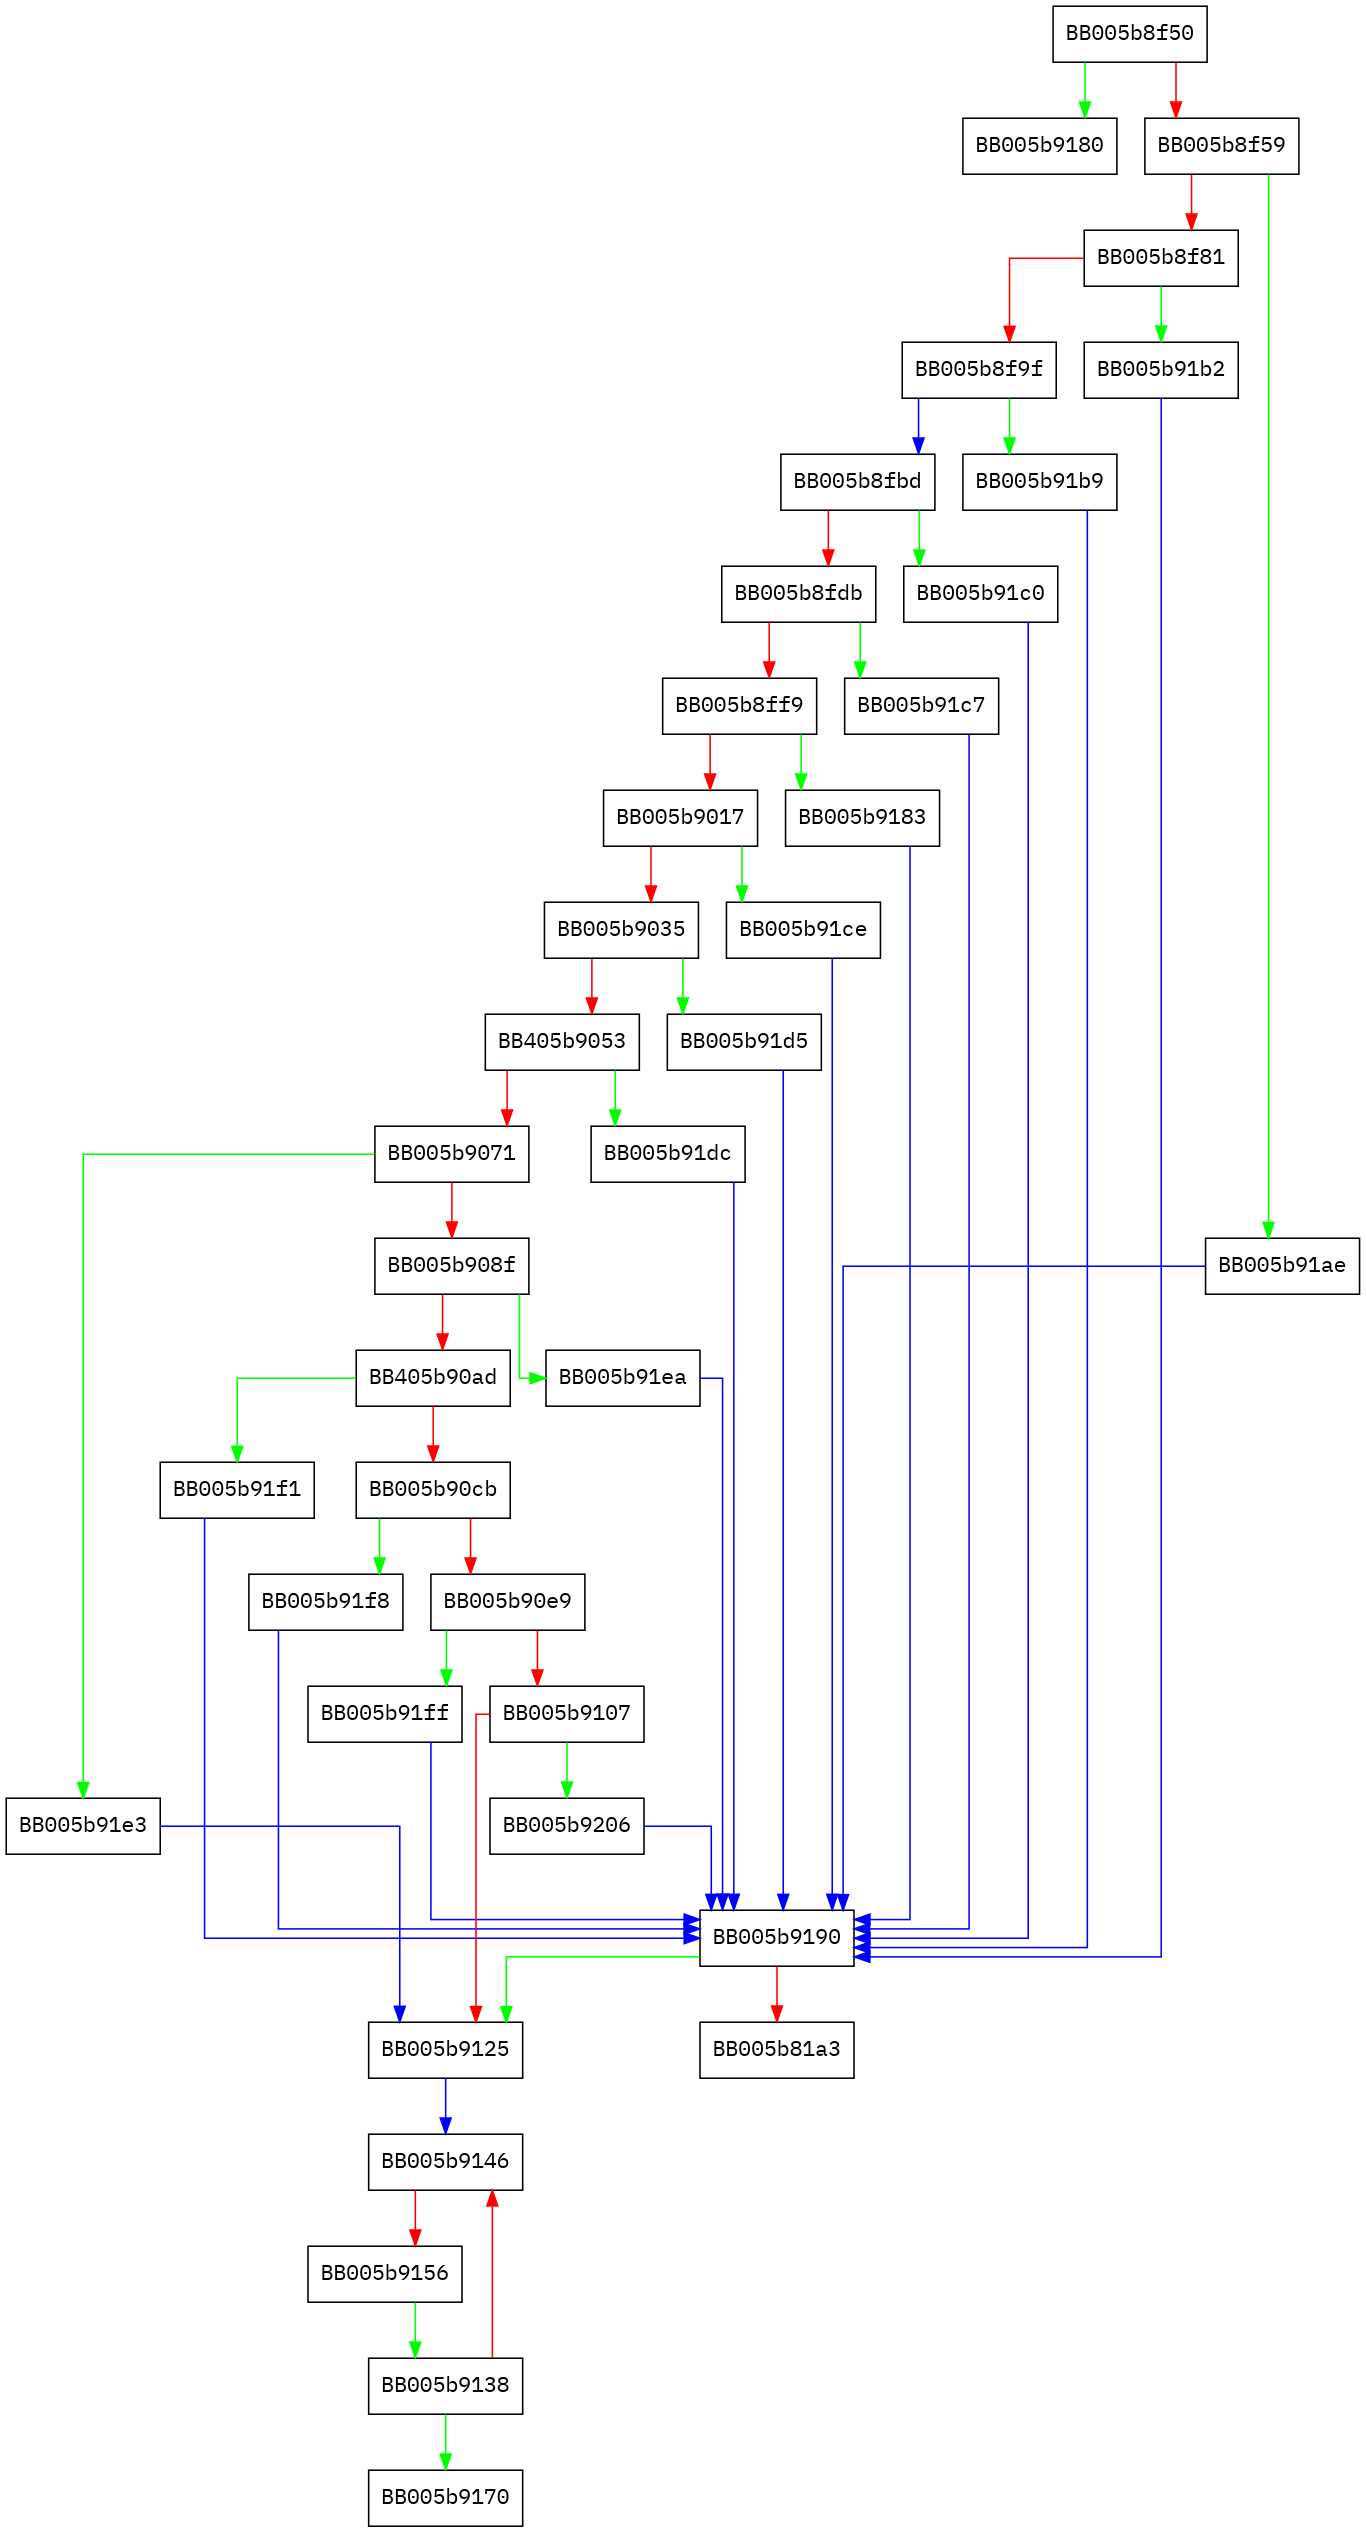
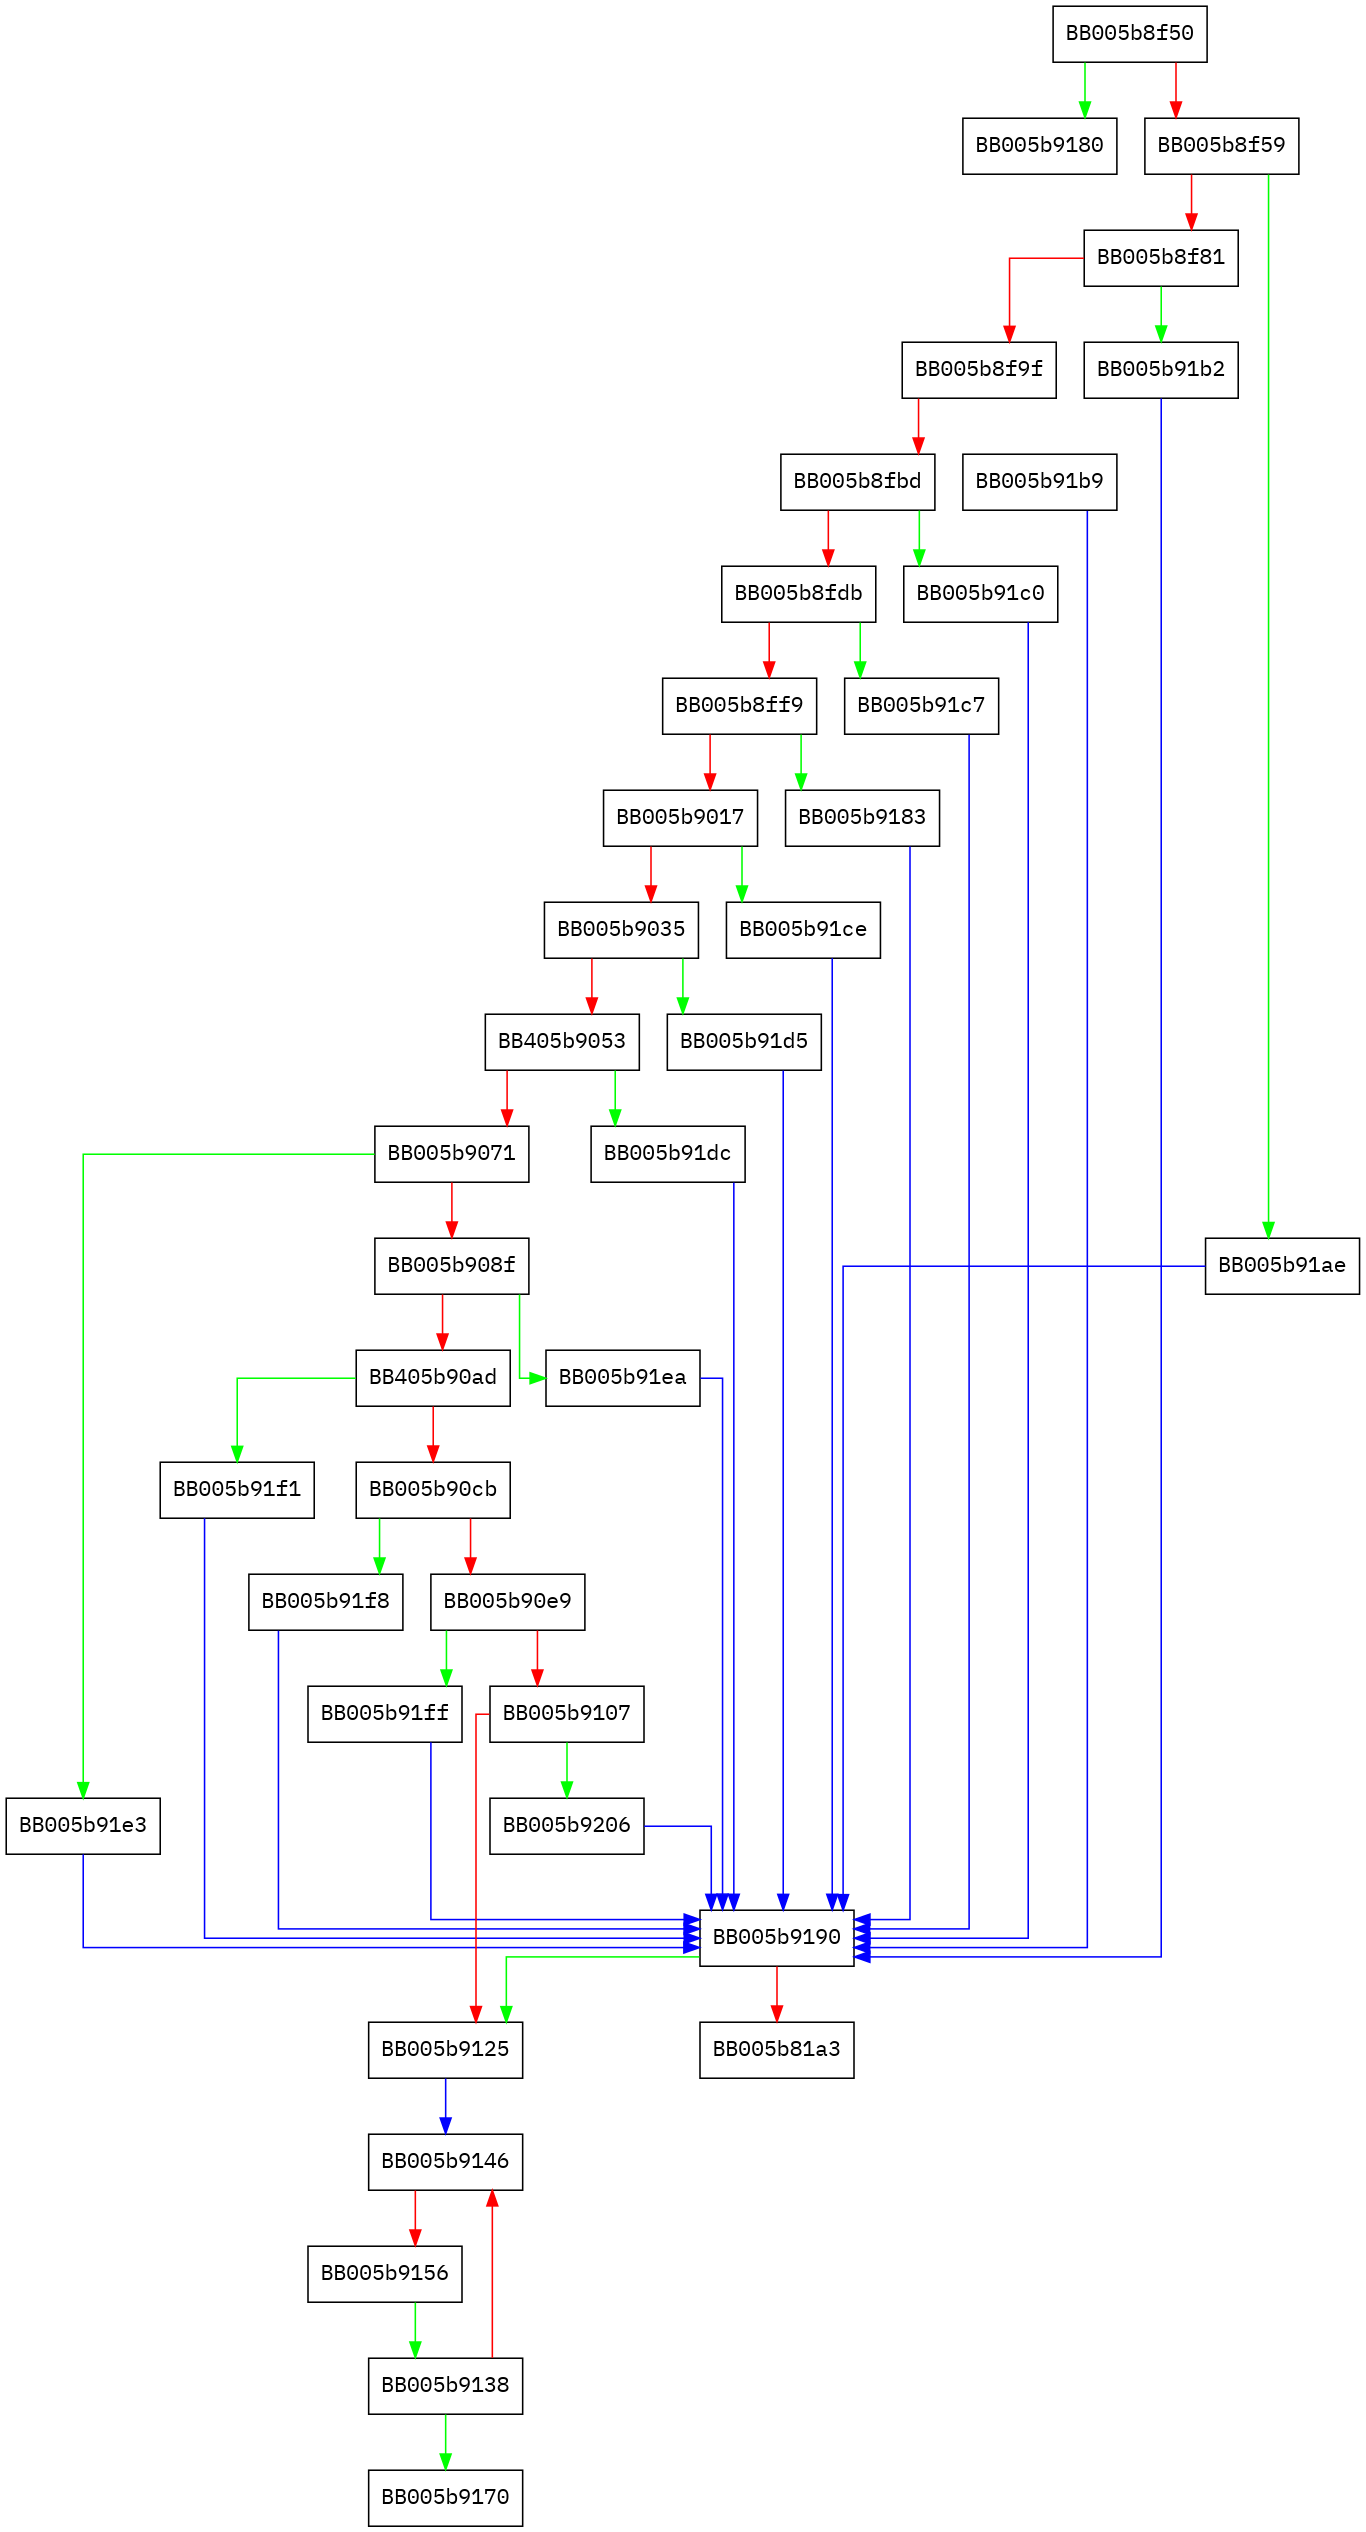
  digraph {
    fontname="IBM Plex Mono"
    splines=ortho
    node [fontname="IBM Plex Mono" shape=box]
    edge [color=green fontname="IBM Plex Mono"]
    BB005b8f50
    BB005b9180
    BB005b8f59
    BB005b91ae
    BB005b8f81
    BB005b9190
    BB005b91b2
    BB005b8f9f
    BB005b9125
    n10 [label=BB005b81a3]
    BB005b91b9
    BB005b8fbd
    BB005b91c0
    BB005b8fdb
    BB005b91c7
    BB005b8ff9
    BB005b9183
    BB005b9017
    BB005b91ce
    BB005b9035
    BB005b91d5
    n22 [label=BB405b9053]
    BB005b91dc
    BB005b9071
    BB005b91e3
    BB005b908f
    BB005b91ea
    n28 [label=BB405b90ad]
    BB005b91f1
    BB005b90cb
    BB005b91f8
    BB005b90e9
    BB005b91ff
    BB005b9107
    BB005b9206
    BB005b9146
    BB005b9156
    BB005b9138
    BB005b9170
    BB005b8f50 -> BB005b9180
    BB005b8f50 -> BB005b8f59 [color=red]
    BB005b8f59 -> BB005b91ae
    BB005b8f59 -> BB005b8f81 [color=red]
    BB005b91ae -> BB005b9190 [color=blue]
    BB005b8f81 -> BB005b91b2
    BB005b8f81 -> BB005b8f9f [color=red]
    BB005b9190 -> BB005b9125
    BB005b9190 -> n10 [color=red]
    BB005b91b2 -> BB005b9190 [color=blue]
-   BB005b8f9f -> BB005b91b9
-   BB005b8f9f -> BB005b8fbd [color=blue]
+   BB005b8f9f -> BB005b8fbd [color=red]
    BB005b9125 -> BB005b9146 [color=blue]
    BB005b91b9 -> BB005b9190 [color=blue]
    BB005b8fbd -> BB005b91c0
    BB005b8fbd -> BB005b8fdb [color=red]
    BB005b91c0 -> BB005b9190 [color=blue]
    BB005b8fdb -> BB005b91c7
    BB005b8fdb -> BB005b8ff9 [color=red]
    BB005b91c7 -> BB005b9190 [color=blue]
    BB005b8ff9 -> BB005b9183
    BB005b8ff9 -> BB005b9017 [color=red]
    BB005b9183 -> BB005b9190 [color=blue]
    BB005b9017 -> BB005b91ce
    BB005b9017 -> BB005b9035 [color=red]
    BB005b91ce -> BB005b9190 [color=blue]
    BB005b9035 -> BB005b91d5
    BB005b9035 -> n22 [color=red]
    BB005b91d5 -> BB005b9190 [color=blue]
    n22 -> BB005b91dc
    n22 -> BB005b9071 [color=red]
    BB005b91dc -> BB005b9190 [color=blue]
    BB005b9071 -> BB005b91e3
    BB005b9071 -> BB005b908f [color=red]
-   BB005b91e3 -> BB005b9125 [color=blue]
+   BB005b91e3 -> BB005b9190 [color=blue]
    BB005b908f -> BB005b91ea
    BB005b908f -> n28 [color=red]
    BB005b91ea -> BB005b9190 [color=blue]
    n28 -> BB005b91f1
    n28 -> BB005b90cb [color=red]
    BB005b91f1 -> BB005b9190 [color=blue]
    BB005b90cb -> BB005b91f8
    BB005b90cb -> BB005b90e9 [color=red]
    BB005b91f8 -> BB005b9190 [color=blue]
    BB005b90e9 -> BB005b91ff
    BB005b90e9 -> BB005b9107 [color=red]
    BB005b91ff -> BB005b9190 [color=blue]
    BB005b9107 -> BB005b9125 [color=red]
    BB005b9107 -> BB005b9206
    BB005b9206 -> BB005b9190 [color=blue]
    BB005b9146 -> BB005b9156 [color=red]
    BB005b9156 -> BB005b9138
    BB005b9138 -> BB005b9146 [color=red]
    BB005b9138 -> BB005b9170
  }
